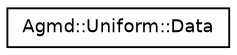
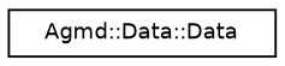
  digraph {
    rankdir=LR
-   n1 [color=black fillcolor=white fontname=Helvetica fontsize=10 height=0.2 label="Agmd::Uniform::Data" shape=record style=filled width=0.4]
+   n1 [color=black fillcolor=white fontname=Helvetica fontsize=10 height=0.2 label="Agmd::Data::Data" shape=record style=filled width=0.4]
  }
